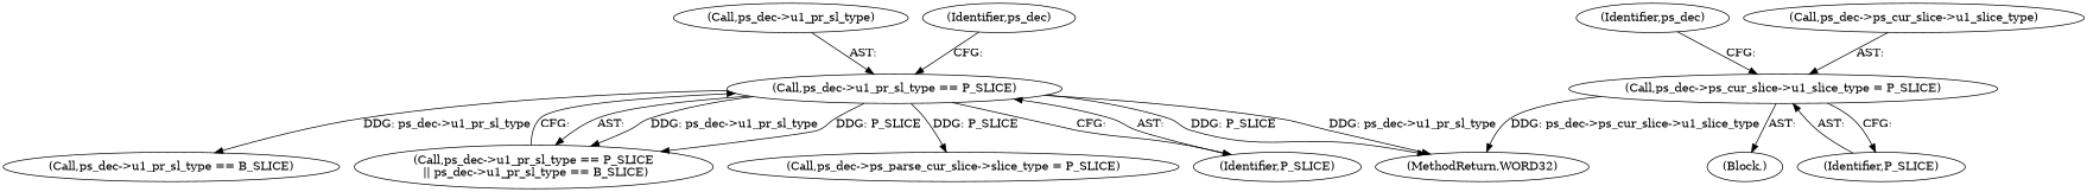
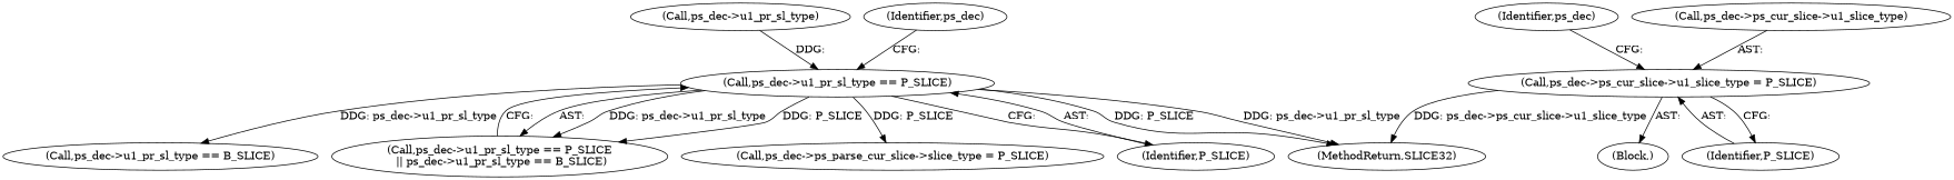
  digraph {
    n1 [label="(Call,ps_dec->ps_cur_slice->u1_slice_type = P_SLICE)"]
    n2 [label="(Identifier,P_SLICE)"]
-   n3 [label="(MethodReturn,WORD32)"]
+   n3 [label="(MethodReturn,SLICE32)"]
    n4 [label="(Block,)"]
    n5 [label="(Call,ps_dec->u1_pr_sl_type == P_SLICE)"]
    n6 [label="(Call,ps_dec->u1_pr_sl_type == B_SLICE)"]
    n7 [label="(Call,ps_dec->ps_parse_cur_slice->slice_type = P_SLICE)"]
    n8 [label="(Identifier,P_SLICE)"]
    n9 [label="(Call,ps_dec->u1_pr_sl_type == P_SLICE\n || ps_dec->u1_pr_sl_type == B_SLICE)"]
    n10 [label="(Call,ps_dec->u1_pr_sl_type)"]
    n11 [label="(Identifier,ps_dec)"]
    n12 [label="(Identifier,ps_dec)"]
    n13 [label="(Call,ps_dec->ps_cur_slice->u1_slice_type)"]
    n1 -> n2 [label="CFG: "]
    n1 -> n3 [label="DDG: ps_dec->ps_cur_slice->u1_slice_type"]
    n1 -> n4 [label="AST: "]
    n2 -> n1 [label="AST: "]
    n5 -> n3 [label="DDG: P_SLICE"]
    n5 -> n3 [label="DDG: ps_dec->u1_pr_sl_type"]
    n5 -> n6 [label="DDG: ps_dec->u1_pr_sl_type"]
    n5 -> n7 [label="DDG: P_SLICE"]
    n5 -> n8 [label="CFG: "]
    n5 -> n9 [label="AST: "]
    n5 -> n9 [label="DDG: ps_dec->u1_pr_sl_type"]
    n5 -> n9 [label="DDG: P_SLICE"]
    n8 -> n5 [label="AST: "]
    n9 -> n5 [label="CFG: "]
-   n10 -> n5 [label="AST: "]
+   n10 -> n5 [label="DDG: "]
    n11 -> n5 [label="CFG: "]
    n12 -> n1 [label="CFG: "]
    n13 -> n1 [label="AST: "]
  }
